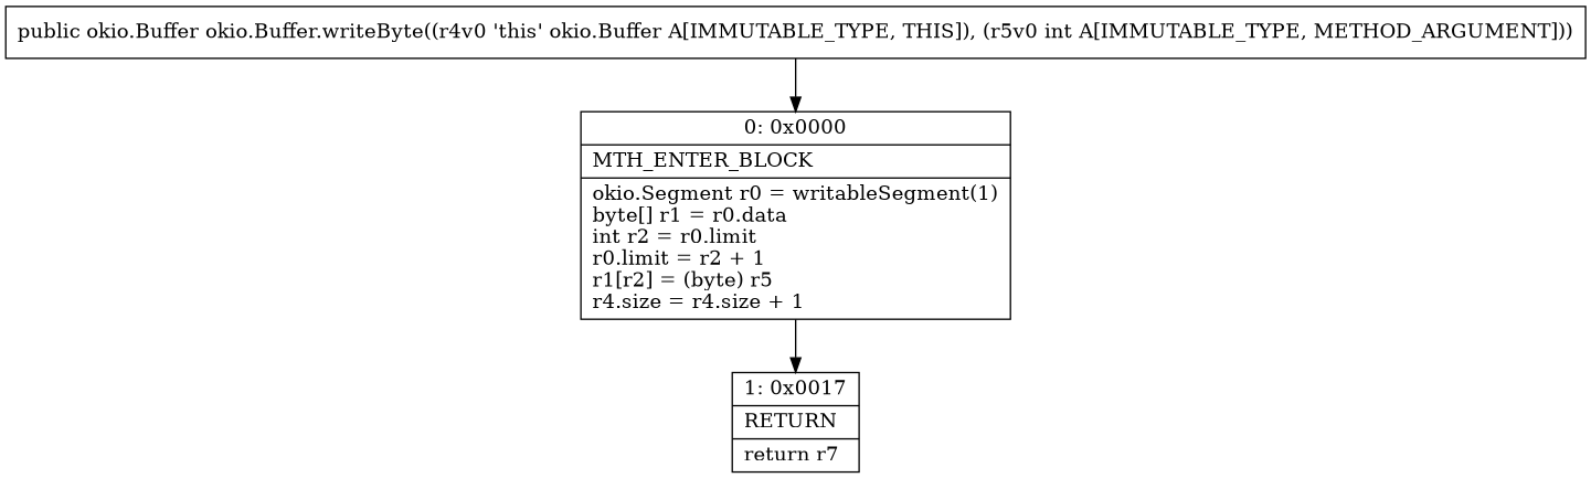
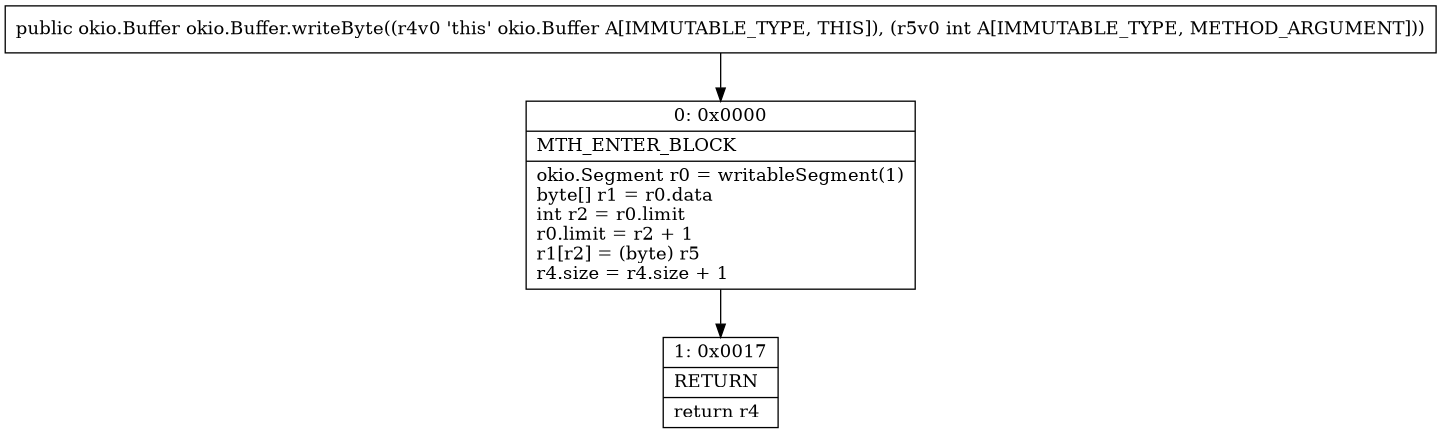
  digraph {
    node [shape=record]
    edge [style=solid]
    n1 [label="{0\:\ 0x0000|MTH_ENTER_BLOCK\l|okio.Segment r0 = writableSegment(1)\lbyte[] r1 = r0.data\lint r2 = r0.limit\lr0.limit = r2 + 1\lr1[r2] = (byte) r5\lr4.size = r4.size + 1\l}"]
-   n2 [label="{1\:\ 0x0017|RETURN\l|return r7\l}"]
+   n2 [label="{1\:\ 0x0017|RETURN\l|return r4\l}"]
    n3 [label="{public okio.Buffer okio.Buffer.writeByte((r4v0 'this' okio.Buffer A[IMMUTABLE_TYPE, THIS]), (r5v0 int A[IMMUTABLE_TYPE, METHOD_ARGUMENT])) }"]
    n1 -> n2
    n3 -> n1
  }
